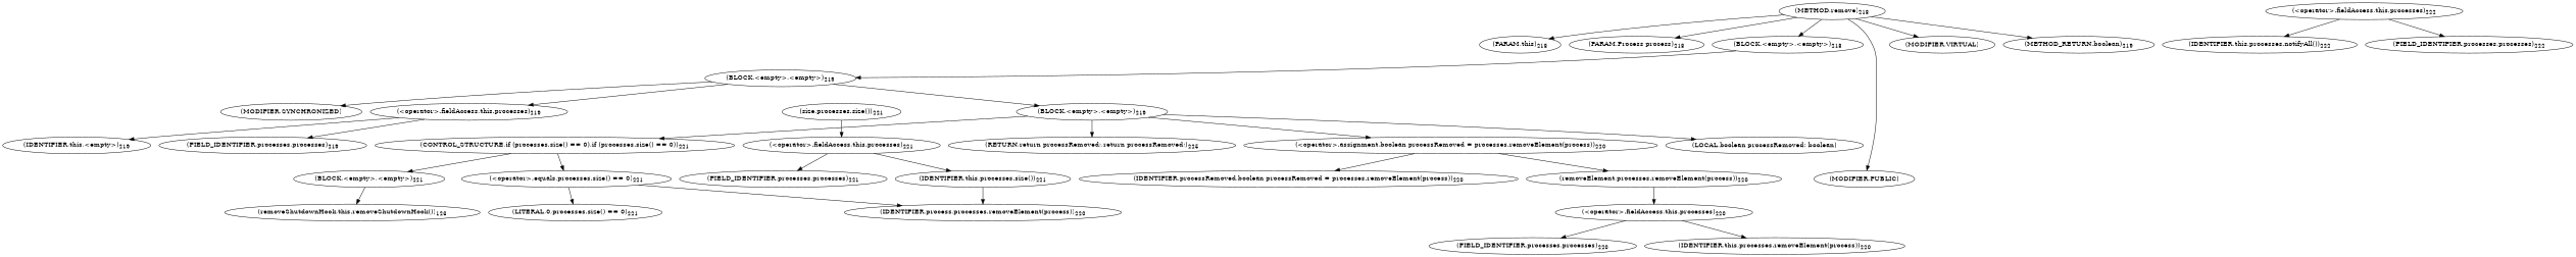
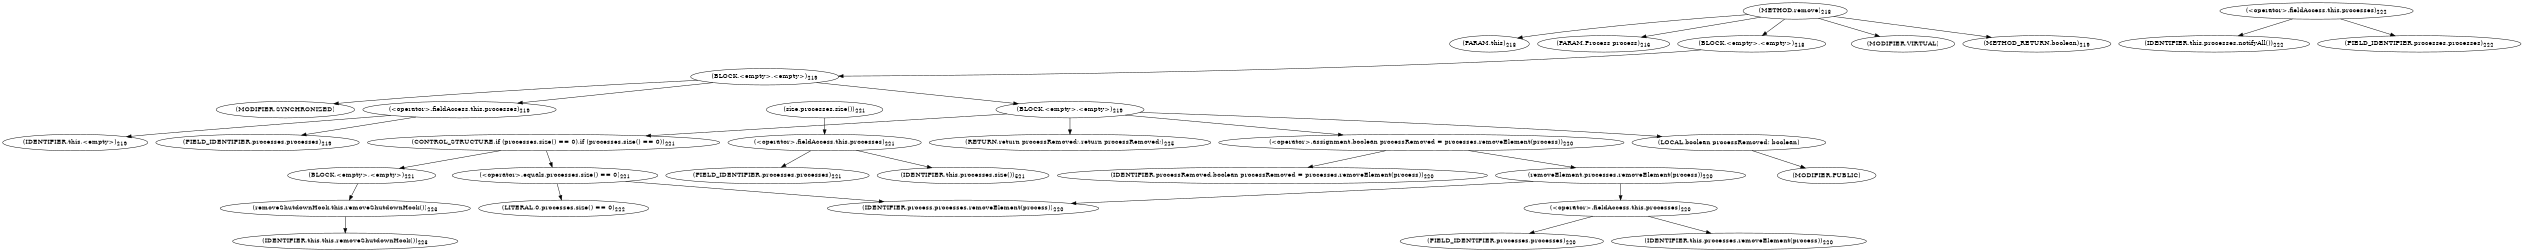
  digraph {
    n1 [label=<(METHOD,remove)<SUB>218</SUB>>]
    n2 [label=<(PARAM,this)<SUB>218</SUB>>]
-   n3 [label=<(PARAM,Process process)<SUB>218</SUB>>]
+   n3 [label=<(PARAM,Process process)<SUB>216</SUB>>]
    n4 [label=<(BLOCK,&lt;empty&gt;,&lt;empty&gt;)<SUB>218</SUB>>]
    n5 [label=<(MODIFIER,PUBLIC)>]
    n6 [label=<(MODIFIER,VIRTUAL)>]
    n7 [label=<(METHOD_RETURN,boolean)<SUB>219</SUB>>]
    n8 [label=<(BLOCK,&lt;empty&gt;,&lt;empty&gt;)<SUB>219</SUB>>]
    n9 [label=<(MODIFIER,SYNCHRONIZED)>]
    n10 [label=<(&lt;operator&gt;.fieldAccess,this.processes)<SUB>219</SUB>>]
    n11 [label=<(BLOCK,&lt;empty&gt;,&lt;empty&gt;)<SUB>219</SUB>>]
    n12 [label=<(IDENTIFIER,this,&lt;empty&gt;)<SUB>219</SUB>>]
    n13 [label=<(FIELD_IDENTIFIER,processes,processes)<SUB>219</SUB>>]
    n14 [label=<(LOCAL,boolean processRemoved: boolean)>]
    n15 [label=<(&lt;operator&gt;.assignment,boolean processRemoved = processes.removeElement(process))<SUB>220</SUB>>]
    n16 [label=<(CONTROL_STRUCTURE,if (processes.size() == 0),if (processes.size() == 0))<SUB>221</SUB>>]
    n17 [label=<(RETURN,return processRemoved;,return processRemoved;)<SUB>225</SUB>>]
    n18 [label=<(IDENTIFIER,processRemoved,boolean processRemoved = processes.removeElement(process))<SUB>220</SUB>>]
    n19 [label=<(removeElement,processes.removeElement(process))<SUB>220</SUB>>]
    n20 [label=<(&lt;operator&gt;.equals,processes.size() == 0)<SUB>221</SUB>>]
    n21 [label=<(BLOCK,&lt;empty&gt;,&lt;empty&gt;)<SUB>221</SUB>>]
    n22 [label=<(&lt;operator&gt;.fieldAccess,this.processes)<SUB>220</SUB>>]
    n23 [label=<(IDENTIFIER,process,processes.removeElement(process))<SUB>220</SUB>>]
    n24 [label=<(IDENTIFIER,this,processes.removeElement(process))<SUB>220</SUB>>]
    n25 [label=<(FIELD_IDENTIFIER,processes,processes)<SUB>220</SUB>>]
-   n26 [label=<(LITERAL,0,processes.size() == 0)<SUB>221</SUB>>]
-   n27 [label=<(removeShutdownHook,this.removeShutdownHook())<SUB>123</SUB>>]
+   n26 [label=<(LITERAL,0,processes.size() == 0)<SUB>222</SUB>>]
+   n27 [label=<(removeShutdownHook,this.removeShutdownHook())<SUB>223</SUB>>]
    n28 [label=<(size,processes.size())<SUB>221</SUB>>]
    n29 [label=<(&lt;operator&gt;.fieldAccess,this.processes)<SUB>221</SUB>>]
-   n30 [label=<(IDENTIFIER,this,processes.size())<SUB>221</SUB>>]
+   n30 [label=<(IDENTIFIER,this,processes.size())<SUB>521</SUB>>]
    n31 [label=<(FIELD_IDENTIFIER,processes,processes)<SUB>221</SUB>>]
+   n32 [label=<(IDENTIFIER,this,this.removeShutdownHook())<SUB>223</SUB>>]
    n33 [label=<(&lt;operator&gt;.fieldAccess,this.processes)<SUB>222</SUB>>]
    n34 [label=<(IDENTIFIER,this,processes.notifyAll())<SUB>222</SUB>>]
    n35 [label=<(FIELD_IDENTIFIER,processes,processes)<SUB>222</SUB>>]
    n1 -> n2
    n1 -> n3
    n1 -> n4
-   n1 -> n5
+   n14 -> n5
    n1 -> n6
    n1 -> n7
    n4 -> n8
    n8 -> n9
    n8 -> n10
    n8 -> n11
    n10 -> n12
    n10 -> n13
    n11 -> n14
    n11 -> n15
    n11 -> n16
    n11 -> n17
    n15 -> n18
    n15 -> n19
    n16 -> n20
    n16 -> n21
    n19 -> n22
-   n30 -> n23
+   n19 -> n23
    n20 -> n23
    n20 -> n26
    n21 -> n27
    n22 -> n24
    n22 -> n25
+   n27 -> n32
    n28 -> n29
    n29 -> n30
    n29 -> n31
    n33 -> n34
    n33 -> n35
  }
